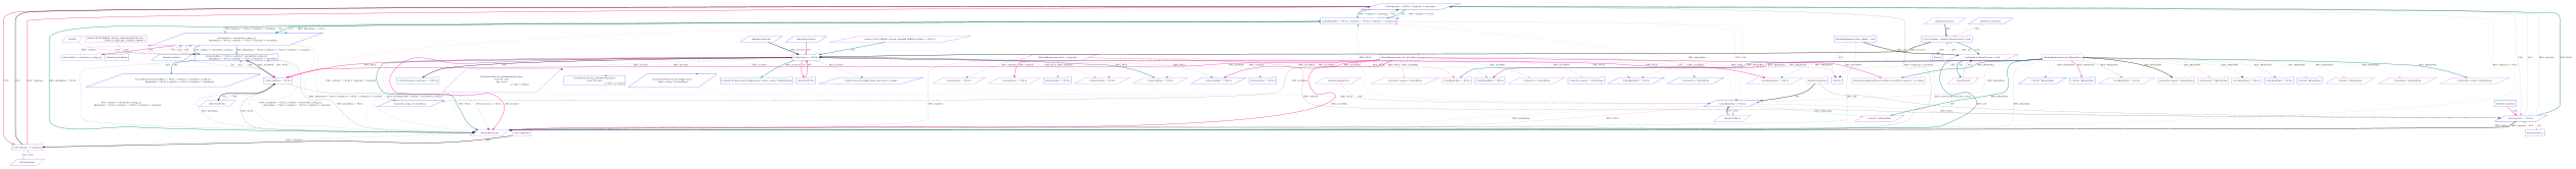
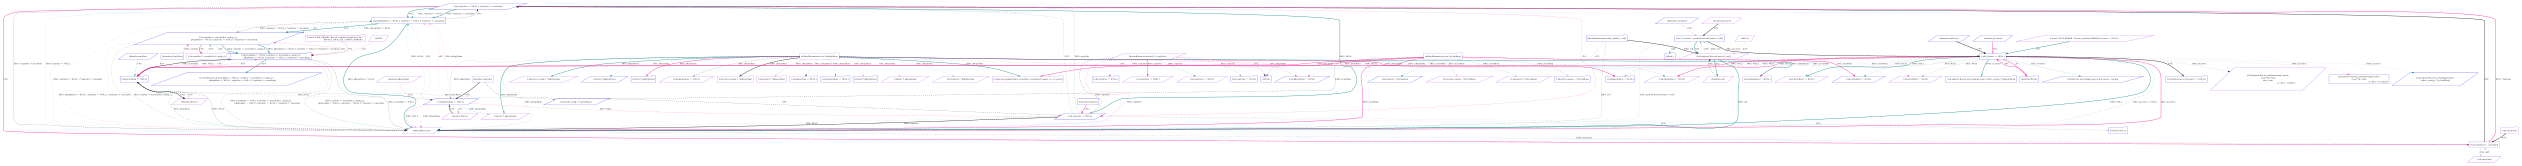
  digraph {
    fontname="Liberation Serif"
    node [color=blue fontname="Liberation Serif" shape=parallelogram]
    edge [arrowhead=onormal color=teal fontname="Liberation Serif" style=dotted]
    n1 [label="(Call,replySize == NULL || *replySize != sizeof(int))"]
    n2 [label="(Call,replySize == NULL)"]
    n3 [color=purple label="(Call,*replySize != sizeof(int))" shape=folder]
    n4 [label="(Call,pReplyData == NULL || replySize == NULL || *replySize != sizeof(int))" shape=folder]
    n5 [color=purple label="(MethodReturn,int)"]
    n6 [label="(Identifier,NULL)" shape=folder]
    n7 [color=purple label="(Call,sizeof(int))"]
    n8 [label="(Call,pReplyData == NULL)"]
    n9 [label="(Call,cmdSize != sizeof(effect_config_t) ||\n                    pReplyData == NULL || replySize == NULL || *replySize != sizeof(int))"]
    n10 [color=purple label="(MethodParameterIn,uint32_t *replySize)"]
    n11 [label="(Call,replySize == NULL)" shape=folder]
    n12 [color=purple label="(Call,replySize == NULL)"]
    n13 [color=purple label="(Call,replySize == NULL)"]
    n14 [label="(Call,replySize == NULL)" shape=folder]
    1000106 [shape=folder]
    n16 [color=purple label="(Call,(int *) pReplyData)"]
    n17 [color=purple label="(Identifier,NULL)"]
    n18 [color=purple label="(MethodParameterIn,void *pReplyData)" shape=folder]
    n19 [label="(Call,pReplyData == NULL)" shape=folder]
    n20 [label="(Call,pReplyData == NULL)" shape=folder]
    n21 [color=purple label="(Call,pReplyData == NULL)"]
    n22 [label="(Call,(int *)pReplyData)" shape=folder]
    n23 [color=purple label="(Call,pReplyData == NULL)" shape=folder]
    n24 [color=purple label="(Call,(int *) pReplyData)"]
    n25 [color=purple label="(Call,(uint32_t *)pReplyData)"]
    n26 [color=purple label="(Call,(effect_config_t *)pReplyData)"]
    n27 [label="(Call,pReplyData == NULL)"]
    n28 [label="(Call,(int *)pReplyData)"]
    n29 [label="(Call,(int *)pReplyData)" shape=folder]
    n30 [color=purple label="(Call,pReplyData == NULL)"]
    n31 [color=purple label="(Call,(effect_param_t *)pReplyData)" shape=folder]
    n32 [color=purple label="(Call,(uint32_t *)pReplyData)" shape=folder]
    n33 [color=purple label="(Call,pReplyData != NULL)" shape=folder]
    n34 [color=purple label="(Call,memcpy(pReplyData, pCmdData, sizeof(effect_param_t) + p->psize))" shape=folder]
    n35 [label="(Call,pCmdData == NULL)" shape=folder]
    n36 [label="(Call,pCmdData == NULL || cmdSize != sizeof(effect_config_t) ||\n                    pReplyData == NULL || replySize == NULL || *replySize != sizeof(int))" shape=folder]
    n37 [color=purple label="(Identifier,NULL)"]
    n38 [label="(Call,(self_config_t *) pCmdData)"]
    n39 [label="(ControlStructure,if (pCmdData == NULL || cmdSize != sizeof(effect_config_t) ||\n                    pReplyData == NULL || replySize == NULL || *replySize != sizeof(int)))"]
    n40 [color=purple label="(MethodParameterIn,void *pCmdData)" shape=folder]
    n41 [label="(Call,(effect_param_t *) pCmdData)" shape=folder]
    n42 [color=purple label="(Call,pCmdData == NULL)"]
    n43 [color=purple label="(Call,pCmdData == NULL)"]
    n44 [label="(Call,(uint32_t *)pCmdData)"]
    n45 [label="(Call,pCmdData == NULL)"]
    n46 [color=purple label="(Call,(effect_param_t *)pCmdData)"]
    n47 [color=purple label="(Call,(uint32_t *)pCmdData)"]
    n48 [label="(Call,pContext == NULL)" shape=folder]
    n49 [label="(ControlStructure,if (pContext == NULL))" shape=folder]
    n50 [color=purple label="(Call,android::Reverb_getParameter(pContext,\n (void *)p->data,\n &p->vsize,\n                                                          p->data + voffset))"]
    n51 [label="(Call,android::Reverb_setParameter(pContext,\n (void *)p->data,\n                                                              p->data + p->psize))" shape=folder]
    n52 [label="(Call,android::Reverb_setConfig(pContext,\n (effect_config_t *) pCmdData))"]
    n53 [label="(Call,android::Reverb_getConfig(pContext, (effect_config_t *)pReplyData))" shape=folder]
    n54 [label="(Identifier,NULL)" shape=folder]
    n55 [label="(Call,Reverb_setConfig(pContext, &pContext->config))"]
    n56 [label="(Call,* pContext = (android::ReverbContext *) self)" shape=folder]
    n57 [color=purple label="(Call,(android::ReverbContext *) self)"]
    n58 [label="(Block,)" shape=folder]
    n59 [color=purple label="(Identifier,self)"]
    n60 [label="(MethodParameterIn,effect_handle_t  self)" shape=folder]
    n61 [color=purple label="(Call,cmdSize != sizeof(effect_config_t))" shape=folder]
    n62 [color=purple label="(Call,*replySize)" shape=folder]
    n63 [label="(Identifier,cmdSize)"]
    n64 [color=purple label="(Literal,\"\tLVM_ERROR : Reverb_command cmdCode Case: \"\n                         \"EFFECT_CMD_SET_CONFIG: ERROR\")" shape=folder]
    n65 [label="(Identifier,replySize)" shape=folder]
    n66 [label="(Identifier,pCmdData)" shape=folder]
    n67 [label="(Identifier,cmdCode)"]
    n68 [color=purple label="(Identifier,pContext)"]
    n69 [label="(Identifier,LvmStatus)"]
    n70 [color=purple label="(Identifier,pReplyData)"]
    n71 [label="(Identifier,pContext)"]
    n72 [color=purple label="(Literal,\"\tLVM_ERROR : Reverb_command ERROR pContext == NULL\")"]
    n73 [color=purple label="(Identifier,replySize)" shape=folder]
+   1000118 [color=purple]
    1000200 [color=purple]
    n1 -> n2 [arrowhead=normal color=deeppink label="CFG: " style=dashed]
    n1 -> n3 [color=deeppink label="CFG: " style=bold]
    n1 -> n4 [label="AST: " style=bold]
    n1 -> n4 [arrowhead=normal label="DDG: replySize == NULL"]
    n1 -> n4 [label="DDG: *replySize != sizeof(int)" style=bold]
    n1 -> n5 [arrowhead=normal color=black label="DDG: *replySize != sizeof(int)" style=dashed]
    n1 -> n5 [arrowhead=normal label="DDG: replySize == NULL"]
    n2 -> n1 [arrowhead=normal color=black label="AST: "]
    n2 -> n1 [label="DDG: replySize" style=dashed]
    n2 -> n1 [label="DDG: NULL" style=bold]
    n2 -> n5 [label="DDG: NULL"]
    n2 -> n5 [arrowhead=normal color=black label="DDG: replySize" style=bold]
    n2 -> n6 [color=deeppink label="CFG: "]
    n3 -> n1 [color=black label="AST: " style=bold]
    n3 -> n1 [color=deeppink label="DDG: *replySize" style=bold]
    n3 -> n7 [label="CFG: " style=dashed]
    n4 -> n1 [arrowhead=normal color=black label="CFG: " style=dashed]
    n4 -> n5 [color=deeppink label="DDG: replySize == NULL || *replySize != sizeof(int)"]
    n4 -> n5 [label="DDG: pReplyData == NULL" style=bold]
    n4 -> n8 [arrowhead=normal label="CFG: "]
    n4 -> n9 [arrowhead=normal label="AST: " style=bold]
    n4 -> n9 [arrowhead=normal label="DDG: pReplyData == NULL"]
    n4 -> n9 [color=black label="DDG: replySize == NULL || *replySize != sizeof(int)" style=dashed]
    n5 -> n3 [color=black label="DDG: *replySize"]
    n6 -> n2 [label="AST: "]
    n7 -> n3 [label="AST: "]
    n8 -> n2 [color=deeppink label="DDG: NULL" style=dashed]
    n8 -> n4 [color=deeppink label="AST: "]
    n8 -> n4 [color=deeppink label="DDG: pReplyData"]
    n8 -> n4 [arrowhead=normal label="DDG: NULL"]
    n8 -> n5 [color=deeppink label="DDG: NULL" style=dashed]
    n8 -> n5 [arrowhead=normal color=deeppink label="DDG: pReplyData"]
    n8 -> n16 [label="DDG: pReplyData" style=dashed]
    n8 -> n17 [color=black label="CFG: "]
    n9 -> n4 [arrowhead=normal label="CFG: "]
    n9 -> n5 [color=deeppink label="DDG: pReplyData == NULL || replySize == NULL || *replySize != sizeof(int)"]
    n9 -> n5 [arrowhead=normal color=black label="DDG: cmdSize != sizeof(effect_config_t)"]
    n9 -> n36 [color=black label="AST: "]
    n9 -> n36 [arrowhead=normal label="DDG: cmdSize != sizeof(effect_config_t)" style=bold]
    n9 -> n36 [label="DDG: pReplyData == NULL || replySize == NULL || *replySize != sizeof(int)" style=bold]
    n9 -> n61 [arrowhead=normal color=deeppink label="CFG: " style=bold]
    n10 -> n2 [color=black label="DDG: replySize" style=dashed]
    n10 -> n5 [arrowhead=normal color=deeppink label="DDG: replySize" style=dashed]
    n10 -> n11 [arrowhead=normal color=deeppink label="DDG: replySize"]
    n10 -> n12 [arrowhead=normal color=deeppink label="DDG: replySize" style=bold]
    n10 -> n13 [arrowhead=normal label="DDG: replySize" style=dashed]
    n10 -> n14 [color=black label="DDG: replySize"]
    n10 -> 1000106 [color=deeppink label="AST: " style=dashed]
    n17 -> n8 [color=black label="AST: " style=bold]
    n18 -> n5 [arrowhead=normal color=black label="DDG: pReplyData"]
    n18 -> n8 [color=black label="DDG: pReplyData"]
    n18 -> 1000106 [arrowhead=normal color=black label="AST: "]
    n18 -> n16 [label="DDG: pReplyData" style=bold]
    n18 -> n19 [arrowhead=normal label="DDG: pReplyData" style=dashed]
    n18 -> n20 [arrowhead=normal color=deeppink label="DDG: pReplyData" style=bold]
    n18 -> n21 [arrowhead=normal label="DDG: pReplyData" style=dashed]
    n18 -> n22 [color=deeppink label="DDG: pReplyData"]
    n18 -> n23 [label="DDG: pReplyData" style=bold]
    n18 -> n24 [color=deeppink label="DDG: pReplyData"]
    n18 -> n25 [label="DDG: pReplyData"]
    n18 -> n26 [label="DDG: pReplyData" style=bold]
    n18 -> n27 [arrowhead=normal color=deeppink label="DDG: pReplyData" style=dashed]
    n18 -> n28 [arrowhead=normal label="DDG: pReplyData"]
    n18 -> n29 [color=deeppink label="DDG: pReplyData" style=bold]
    n18 -> n30 [color=black label="DDG: pReplyData" style=dashed]
    n18 -> n31 [color=black label="DDG: pReplyData" style=bold]
    n18 -> n32 [color=deeppink label="DDG: pReplyData" style=dashed]
    n18 -> n33 [arrowhead=normal color=black label="DDG: pReplyData"]
    n18 -> n34 [label="DDG: pReplyData" style=bold]
    n35 -> n5 [color=black label="DDG: NULL" style=dashed]
    n35 -> n5 [arrowhead=normal label="DDG: pCmdData" style=dashed]
    n35 -> n8 [label="DDG: NULL"]
    n35 -> n36 [arrowhead=normal color=deeppink label="AST: " style=dashed]
    n35 -> n36 [color=black label="DDG: pCmdData" style=bold]
    n35 -> n36 [label="DDG: NULL"]
    n35 -> n37 [arrowhead=normal color=black label="CFG: " style=bold]
    n35 -> n38 [color=black label="DDG: pCmdData"]
    n36 -> n5 [color=black label="DDG: pCmdData == NULL || cmdSize != sizeof(effect_config_t) ||\n                    pReplyData == NULL || replySize == NULL || *replySize != sizeof(int)"]
    n36 -> n5 [label="DDG: cmdSize != sizeof(effect_config_t) ||\n                    pReplyData == NULL || replySize == NULL || *replySize != sizeof(int)" style=dashed]
    n36 -> n5 [color=black label="DDG: pCmdData == NULL" style=dashed]
    n36 -> n9 [arrowhead=normal color=deeppink label="CFG: " style=dashed]
    n36 -> n35 [color=deeppink label="CFG: "]
    n36 -> n39 [label="AST: " style=bold]
    n37 -> n35 [arrowhead=normal color=black label="AST: " style=dashed]
    n40 -> n5 [arrowhead=normal color=deeppink label="DDG: pCmdData" style=bold]
    n40 -> 1000106 [color=deeppink label="DDG: NULL"]
    n40 -> n34 [color=deeppink label="DDG: pCmdData" style=bold]
    n40 -> n35 [arrowhead=normal color=deeppink label="DDG: pCmdData" style=bold]
    n40 -> n38 [color=black label="DDG: pCmdData" style=dashed]
    n40 -> n41 [color=deeppink label="DDG: pCmdData" style=dashed]
    n40 -> n42 [arrowhead=normal color=deeppink label="DDG: pCmdData"]
    n40 -> n43 [arrowhead=normal label="DDG: pCmdData"]
    n40 -> n44 [arrowhead=normal label="DDG: pCmdData" style=dashed]
    n40 -> n45 [arrowhead=normal color=deeppink label="DDG: pCmdData" style=bold]
    n40 -> n46 [color=deeppink label="DDG: pCmdData" style=dashed]
    n40 -> n47 [label="DDG: pCmdData" style=dashed]
    n48 -> n5 [arrowhead=normal label="DDG: NULL" style=bold]
    n48 -> n5 [arrowhead=normal color=black label="DDG: pContext == NULL"]
    n48 -> n5 [arrowhead=normal color=deeppink label="DDG: pContext" style=bold]
    n48 -> n20 [color=black label="DDG: NULL"]
    n48 -> n21 [arrowhead=normal color=deeppink label="DDG: NULL" style=bold]
    n48 -> n23 [arrowhead=normal color=deeppink label="DDG: NULL" style=dashed]
    n48 -> n27 [arrowhead=normal color=deeppink label="DDG: NULL"]
    n48 -> n35 [color=deeppink label="DDG: NULL" style=bold]
    n48 -> n42 [color=black label="DDG: NULL"]
    n48 -> n43 [label="DDG: NULL" style=bold]
    n48 -> n45 [arrowhead=normal label="DDG: NULL" style=dashed]
    n48 -> n49 [color=black label="AST: " style=bold]
    n48 -> n50 [arrowhead=normal color=black label="DDG: pContext"]
    n48 -> n51 [arrowhead=normal color=deeppink label="DDG: pContext"]
    n48 -> n52 [arrowhead=normal label="DDG: pContext"]
    n48 -> n53 [label="DDG: pContext" style=bold]
    n48 -> n54 [arrowhead=normal color=deeppink label="CFG: " style=bold]
    n48 -> n55 [arrowhead=normal label="DDG: pContext" style=dashed]
    n54 -> n48 [arrowhead=normal color=deeppink label="AST: " style=bold]
    n56 -> n5 [label="DDG: (android::ReverbContext *) self"]
    n56 -> n48 [arrowhead=normal color=black label="DDG: pContext" style=bold]
    n56 -> n57 [arrowhead=normal label="CFG: " style=bold]
    n56 -> n58 [arrowhead=normal label="AST: "]
    n57 -> n5 [arrowhead=normal label="DDG: self" style=bold]
    n57 -> n56 [color=black label="AST: "]
    n57 -> n56 [label="DDG: self"]
    n57 -> n59 [arrowhead=normal label="CFG: " style=bold]
    n59 -> n57 [arrowhead=normal color=black label="AST: " style=dashed]
    n60 -> n5 [arrowhead=normal label="DDG: self" style=dashed]
    n60 -> 1000106 [color=black label="AST: "]
    n60 -> n57 [color=black label="DDG: self" style=bold]
    n61 -> n9 [color=black label="AST: "]
    n61 -> n9 [arrowhead=normal color=deeppink label="DDG: cmdSize" style=dashed]
    n62 -> n3 [color=black label="AST: " style=bold]
    n63 -> n35 [arrowhead=normal label="CFG: " style=dashed]
    n64 -> n36 [arrowhead=normal color=black label="CFG: " style=dashed]
    n65 -> n2 [arrowhead=normal color=deeppink label="CFG: " style=bold]
    n66 -> n35 [arrowhead=normal color=deeppink label="AST: "]
-   n67 -> n48 [arrowhead=normal color=black label="DDG: pContext" style=bold]
+   n67 -> n48 [arrowhead=normal color=black label="CFG: " style=bold]
    n68 -> n56 [color=black label="AST: " style=bold]
    n69 -> n56 [color=deeppink label="CFG: " style=dashed]
    n70 -> n8 [arrowhead=normal color=deeppink label="AST: " style=dashed]
    n71 -> n48 [color=deeppink label="AST: " style=bold]
    n72 -> n48 [arrowhead=normal label="CFG: " style=bold]
    n73 -> n2 [color=black label="AST: " style=dashed]
    n73 -> n8 [color=black label="CFG: " style=bold]
+   1000118 -> n57 [color=deeppink label="AST: "]
    1000200 -> n36 [arrowhead=normal color=deeppink label="CFG: " style=dashed]
  }
